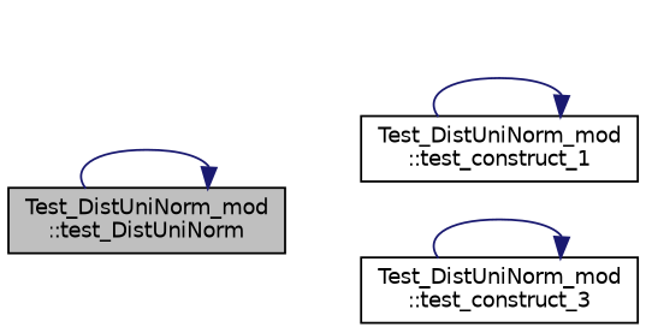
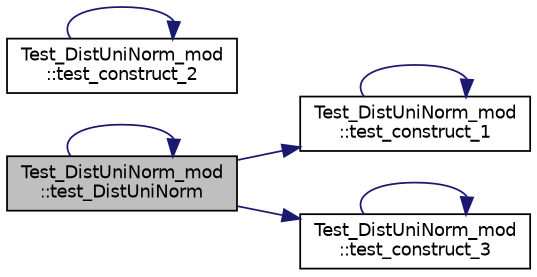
  digraph {
    rankdir=LR
    node [color=black fillcolor=white fontname=Helvetica fontsize=10 shape=record style=filled]
    edge [color=midnightblue fontname=Helvetica fontsize=10 labelfontname=Helvetica labelfontsize=10 style=solid]
    n1 [fillcolor=grey75 fontcolor=black height=0.2 label="Test_DistUniNorm_mod\l::test_DistUniNorm" width=0.4]
    n2 [height=0.2 label="Test_DistUniNorm_mod\l::test_construct_1" width=0.4]
    n3 [height=0.2 label="Test_DistUniNorm_mod\l::test_construct_3" width=0.4]
+   n4 [height=0.2 label="Test_DistUniNorm_mod\l::test_construct_2" width=0.4]
    n1 -> n1
+   n1 -> n2
+   n1 -> n3
    n2 -> n2
    n3 -> n3
+   n4 -> n4
  }
